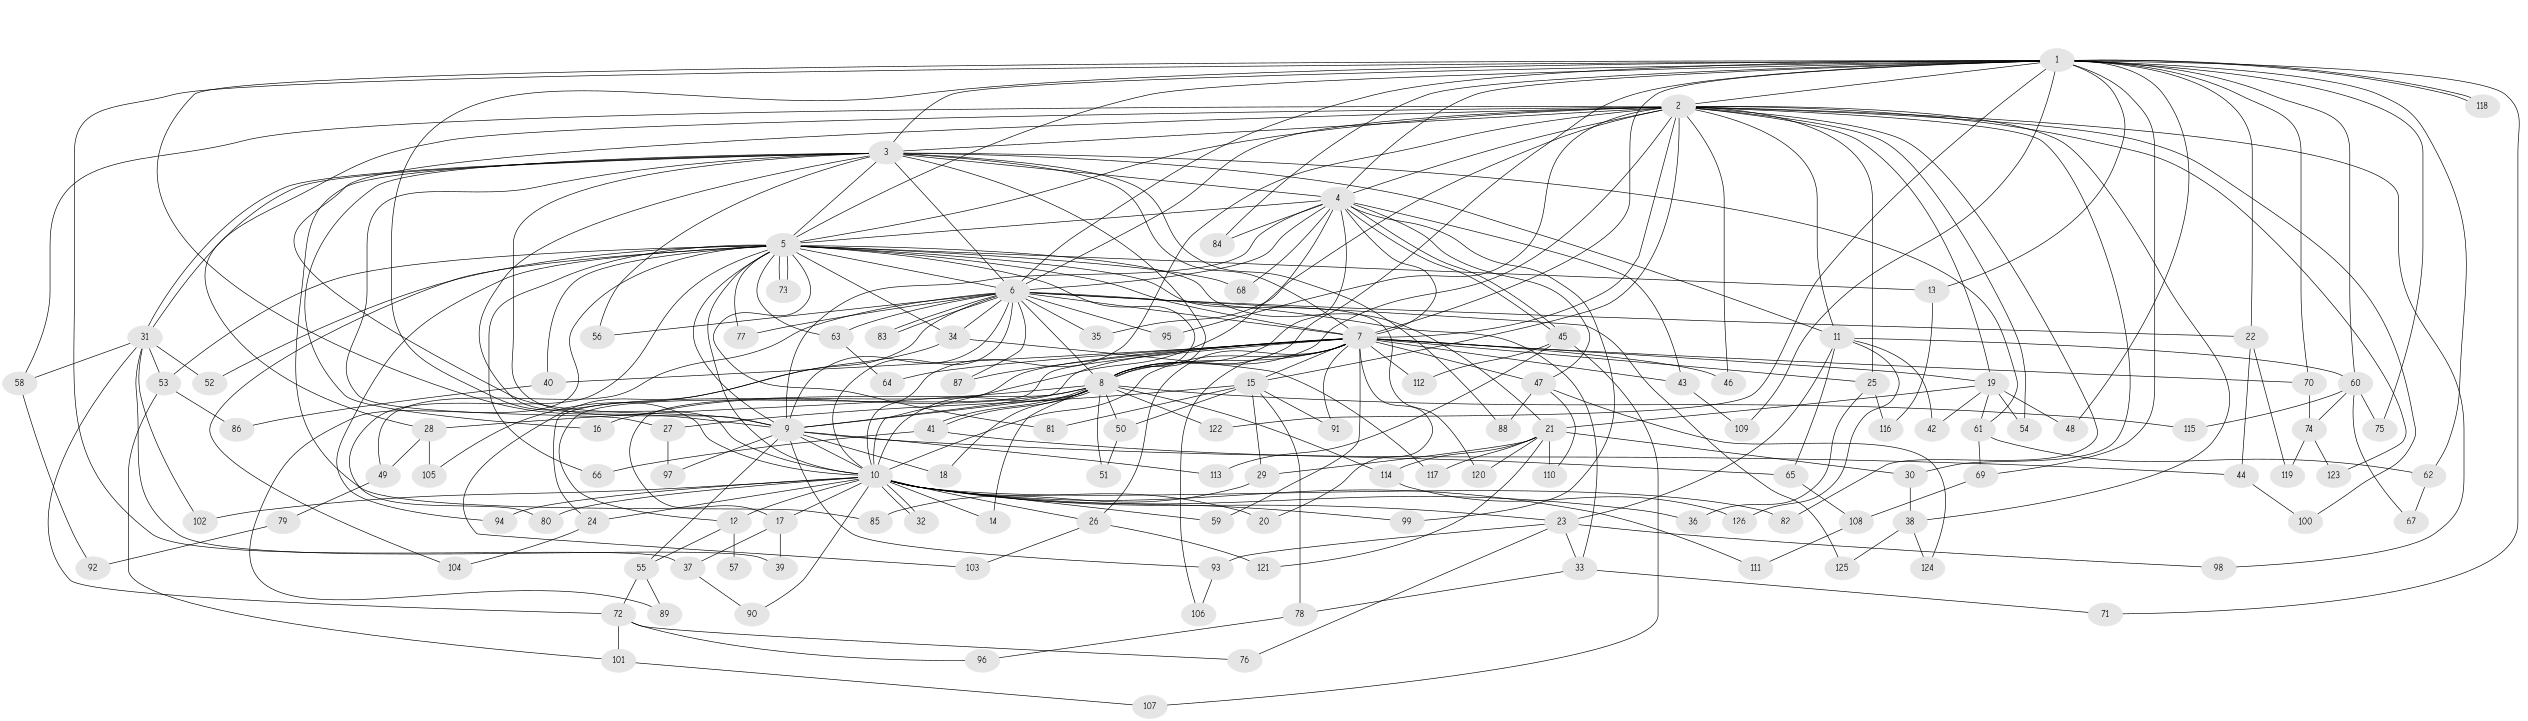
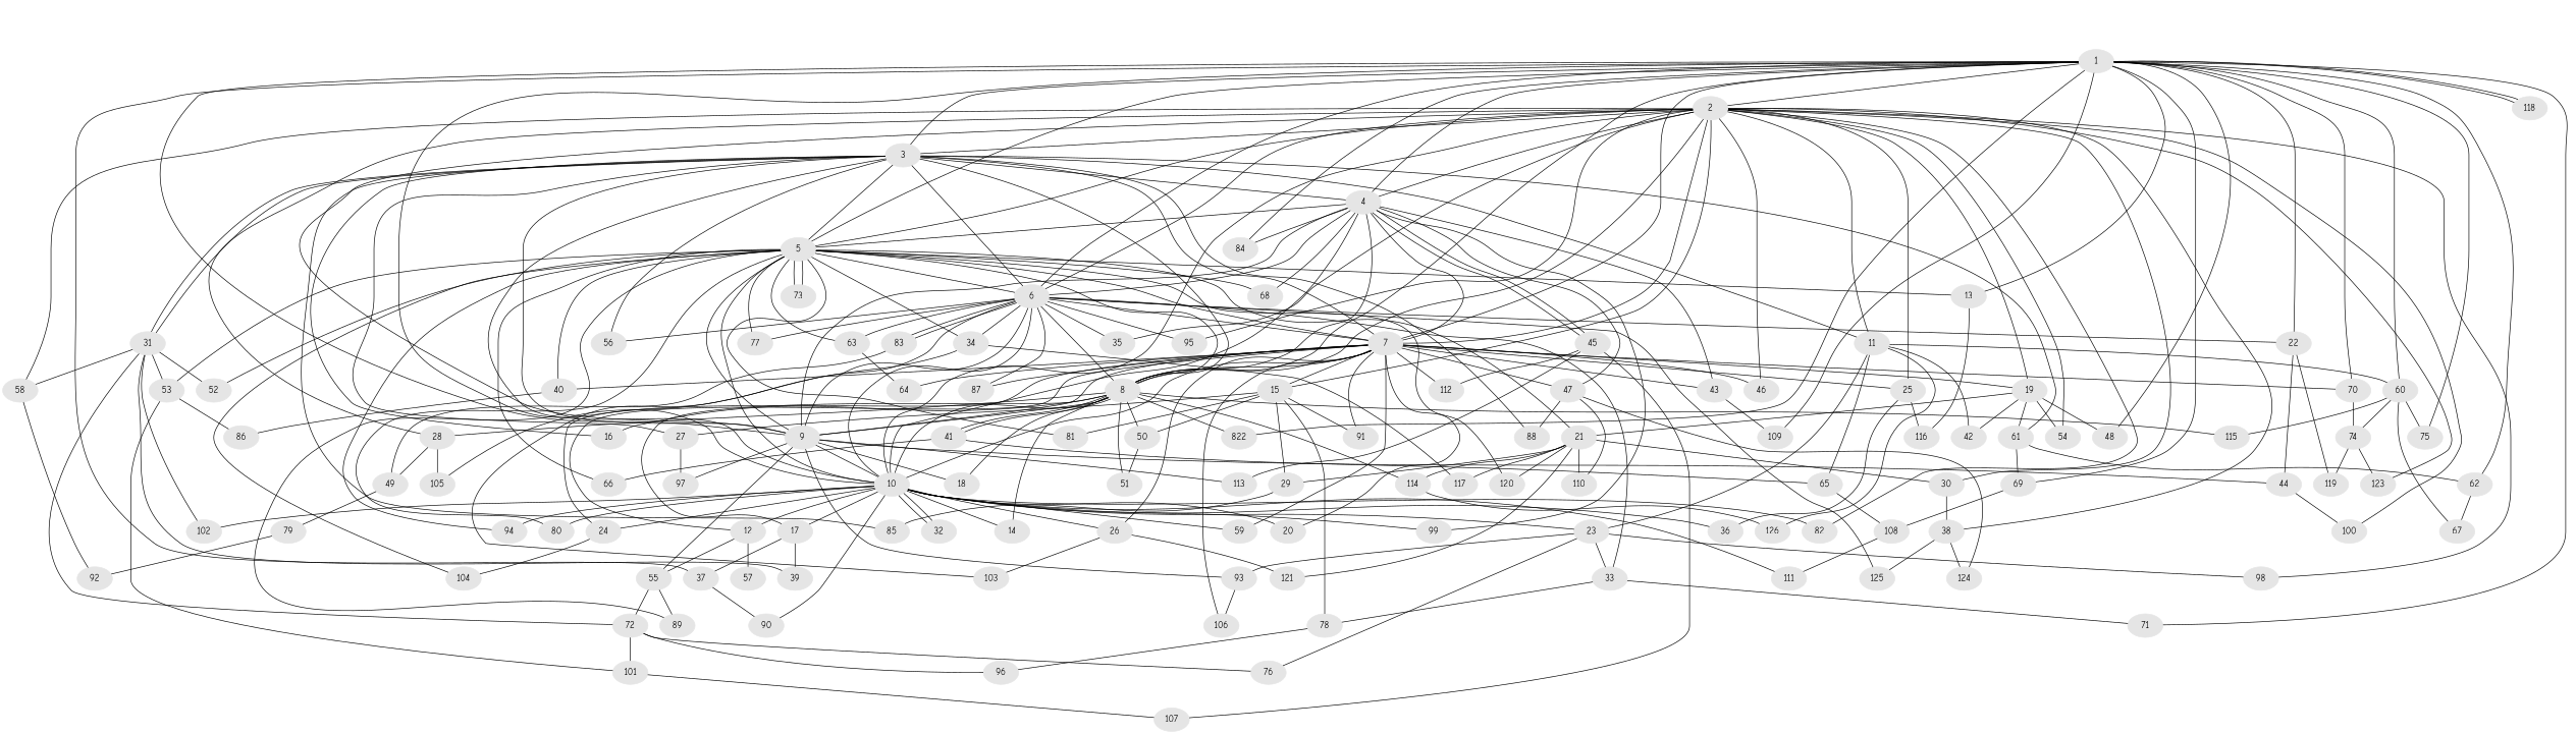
  graph {
    fontname="Comic Neue"
    node [color=gray90 fontname="Comic Neue" style=filled]
    edge [fontname="Comic Neue"]
    1
    2
    3
    4
    5
    6
    7
    8
    9
    10
    13
    22
    37
    48
    60
    62
    69
    70
    71
    75
    84
    109
    118
-   122
+   122 [label=822]
    11
    15
    19
    25
    28
    30
    35
    38
    46
    54
    58
    82
    95
    98
    100
    123
    16
    27
    31
    56
    61
    85
    88
    43
    45
    47
    68
    99
    21
    34
    40
    52
    53
    63
    66
    73
    77
    80
    81
    89
    94
    104
    120
    33
    49
    83
    87
    103
    125
    12
    20
    24
    26
    59
    64
    91
    106
    112
    14
    17
    18
    41
    50
    51
    114
    115
    44
    55
    93
    97
    113
    23
    32
    36
    90
    102
    111
    116
    119
    67
    74
    108
    42
    65
    126
    29
    78
    105
    124
    92
    39
    72
    107
    110
    117
    121
    86
    101
    79
    57
    76
    96
    1 -- 2
    1 -- 3
    1 -- 4
    1 -- 5
    1 -- 6
    1 -- 7
    1 -- 8
    1 -- 9
    1 -- 10
    1 -- 13
    1 -- 22
    1 -- 37
    1 -- 48
    1 -- 60
    1 -- 62
    1 -- 69
    1 -- 70
    1 -- 71
    1 -- 75
    1 -- 84
    1 -- 109
    1 -- 118
    1 -- 118
    1 -- 122
    2 -- 3
    2 -- 4
    2 -- 5
    2 -- 6
    2 -- 7
    2 -- 8
    2 -- 9
    2 -- 10
    2 -- 11
    2 -- 15
    2 -- 19
    2 -- 25
    2 -- 28
    2 -- 30
    2 -- 35
    2 -- 38
    2 -- 46
    2 -- 54
    2 -- 58
    2 -- 82
    2 -- 95
    2 -- 98
    2 -- 100
    2 -- 123
    3 -- 4
    3 -- 5
    3 -- 6
    3 -- 7
    3 -- 8
    3 -- 9
    3 -- 10
    3 -- 11
    3 -- 16
    3 -- 27
    3 -- 31
    3 -- 31
    3 -- 56
    3 -- 61
    3 -- 85
    3 -- 88
    4 -- 5
    4 -- 6
    4 -- 7
    4 -- 8
    4 -- 9
    4 -- 10
    4 -- 84
    4 -- 43
    4 -- 45
    4 -- 45
    4 -- 47
    4 -- 68
    4 -- 99
    5 -- 6
    5 -- 7
    5 -- 8
    5 -- 9
    5 -- 10
    5 -- 13
    5 -- 68
    5 -- 21
    5 -- 34
    5 -- 40
    5 -- 52
    5 -- 53
    5 -- 63
    5 -- 66
    5 -- 73
    5 -- 73
    5 -- 77
    5 -- 80
    5 -- 81
    5 -- 89
    5 -- 94
    5 -- 104
    5 -- 120
    6 -- 7
    6 -- 8
    6 -- 9
    6 -- 10
    6 -- 22
    6 -- 35
    6 -- 95
    6 -- 56
    6 -- 34
    6 -- 63
    6 -- 77
    6 -- 33
-   6 -- 49
+   83 -- 49
    6 -- 83
    6 -- 83
    6 -- 87
    6 -- 103
    6 -- 125
    7 -- 8
    7 -- 9
    7 -- 10
    7 -- 70
    7 -- 15
    7 -- 19
    7 -- 25
    7 -- 46
    7 -- 43
    7 -- 47
    7 -- 40
    7 -- 87
    7 -- 12
    7 -- 20
    7 -- 24
    7 -- 26
    7 -- 59
    7 -- 64
    7 -- 91
    7 -- 106
    7 -- 112
    8 -- 9
    8 -- 10
    8 -- 122
    8 -- 28
    8 -- 16
    8 -- 14
    8 -- 17
    8 -- 18
    8 -- 41
    8 -- 41
    8 -- 50
    8 -- 51
    8 -- 114
    8 -- 115
    9 -- 10
    9 -- 18
    9 -- 44
    9 -- 55
    9 -- 93
    9 -- 97
    9 -- 113
    10 -- 82
    10 -- 99
    10 -- 80
    10 -- 94
    10 -- 12
    10 -- 20
    10 -- 24
    10 -- 26
    10 -- 59
    10 -- 14
    10 -- 17
    10 -- 23
    10 -- 32
    10 -- 32
    10 -- 36
    10 -- 90
    10 -- 102
    10 -- 111
    13 -- 116
    22 -- 44
    22 -- 119
    37 -- 90
    60 -- 75
    60 -- 115
    60 -- 67
    60 -- 74
    62 -- 67
    69 -- 108
    70 -- 74
    11 -- 60
    11 -- 23
    11 -- 42
    11 -- 65
    11 -- 126
    15 -- 27
    15 -- 81
    15 -- 91
    15 -- 50
    15 -- 29
    15 -- 78
    19 -- 48
    19 -- 54
    19 -- 61
    19 -- 21
    19 -- 42
    25 -- 36
    25 -- 116
    28 -- 49
    28 -- 105
    30 -- 38
    38 -- 125
    38 -- 124
    58 -- 92
    27 -- 97
    31 -- 58
    31 -- 52
    31 -- 53
    31 -- 102
    31 -- 39
    31 -- 72
    61 -- 62
    61 -- 69
    43 -- 109
    45 -- 112
    45 -- 113
    45 -- 107
    47 -- 88
    47 -- 124
    47 -- 110
    21 -- 30
    21 -- 120
    21 -- 114
    21 -- 29
    21 -- 110
    21 -- 117
    21 -- 121
    34 -- 105
    34 -- 117
    40 -- 86
    53 -- 86
    53 -- 101
    63 -- 64
    33 -- 71
    33 -- 78
    49 -- 79
    12 -- 55
    12 -- 57
    24 -- 104
    26 -- 103
    26 -- 121
    17 -- 37
    17 -- 39
    41 -- 66
    41 -- 65
    50 -- 51
    114 -- 126
    44 -- 100
    55 -- 89
    55 -- 72
    93 -- 106
    23 -- 98
    23 -- 33
    23 -- 93
    23 -- 76
    74 -- 123
    74 -- 119
    108 -- 111
    65 -- 108
    29 -- 85
    78 -- 96
    72 -- 101
    72 -- 76
    72 -- 96
    101 -- 107
    79 -- 92
  }
